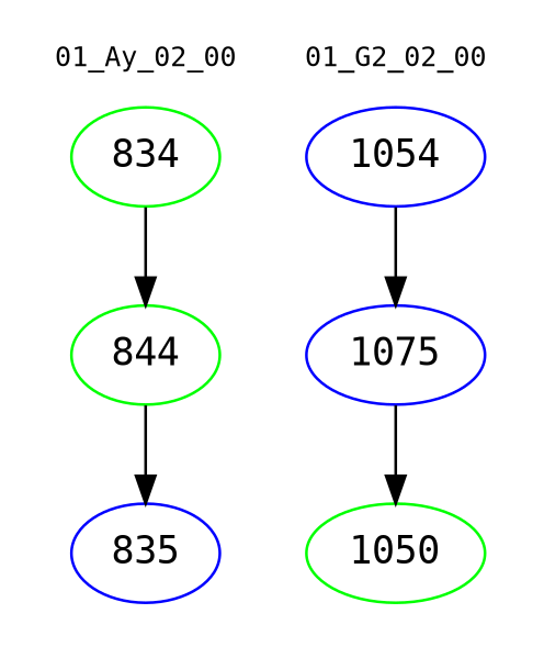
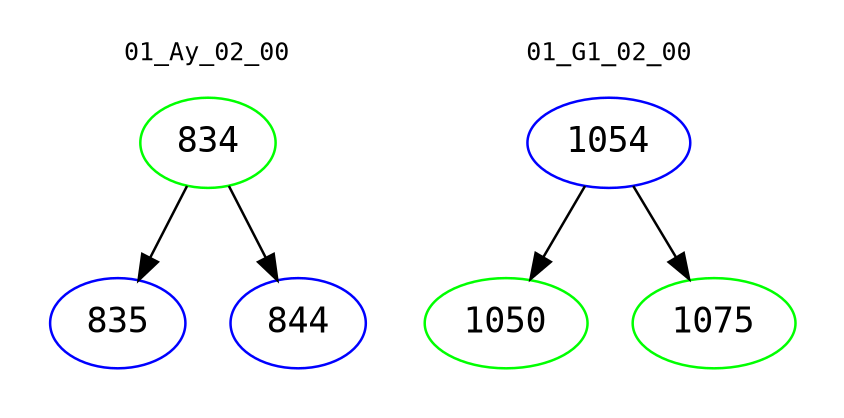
  digraph {
    fontname="DejaVu Sans Mono"
    node [color=blue fontname="DejaVu Sans Mono"]
    edge [color=black fontname="DejaVu Sans Mono"]
    n1 [color=green label=834]
    n2 [label=835]
-   n3 [color=green label=844]
+   n3 [label=844]
    n4 [label=1054]
    n5 [color=green label=1050]
-   n6 [label=1075]
+   n6 [color=green label=1075]
    subgraph cluster_1 {
      color=white
      fontsize=10
      label="01_Ay_02_00"
      n1
      n2
      n3
    }
    subgraph cluster_2 {
      color=white
      fontsize=10
-     label="01_G2_02_00"
+     label="01_G1_02_00"
      n4
      n5
      n6
    }
-   n3 -> n2
+   n1 -> n2
    n1 -> n3
-   n6 -> n5
+   n4 -> n5
    n4 -> n6
  }
